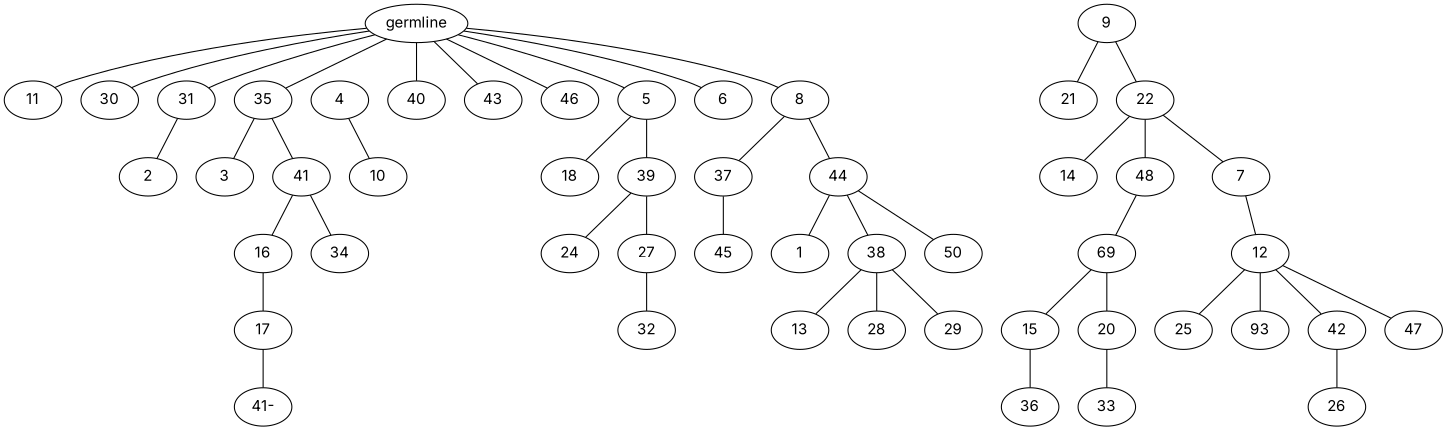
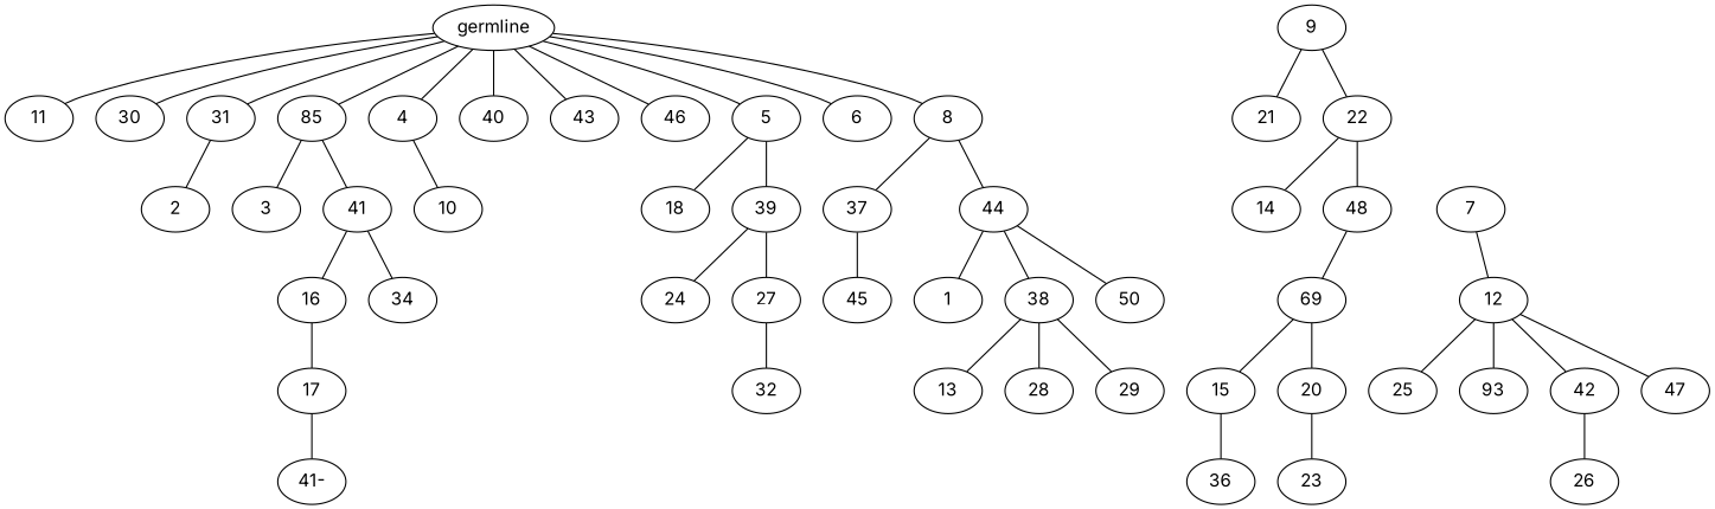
  graph {
    fontname=Inter
    node [fontname=Inter]
    edge [fontname=Inter]
    n1 [label=germline]
    n2 [label=11]
    n3 [label=30]
    n4 [label=31]
-   n5 [label=35]
+   n5 [label=85]
    n6 [label=4]
    n7 [label=40]
    n8 [label=43]
    n9 [label=46]
    n10 [label=5]
    n11 [label=6]
    n12 [label=8]
    n13 [label=2]
    n14 [label=3]
    n15 [label=41]
    n16 [label=10]
    n17 [label=18]
    n18 [label=39]
    n19 [label=37]
    n20 [label=44]
    n21 [label=16]
    n22 [label=34]
    n23 [label=17]
    n24 [label="41-"]
    n25 [label=24]
    n26 [label=27]
    n27 [label=32]
    n28 [label=45]
    n29 [label=1]
    n30 [label=38]
    n31 [label=50]
    n32 [label=9]
    n33 [label=21]
    n34 [label=22]
    n35 [label=13]
    n36 [label=28]
    n37 [label=29]
    n38 [label=14]
    n39 [label=48]
    n40 [label=7]
    n41 [label=69]
    n42 [label=12]
    n43 [label=15]
    n44 [label=20]
    n45 [label=36]
-   n46 [label=33]
+   n46 [label=23]
    n47 [label=25]
    n48 [label=93]
    n49 [label=42]
    n50 [label=47]
    n51 [label=26]
    n1 -- n2
    n1 -- n3
    n1 -- n4
    n1 -- n5
+   n1 -- n6
    n1 -- n7
    n1 -- n8
    n1 -- n9
    n1 -- n10
    n1 -- n11
    n1 -- n12
    n4 -- n13
    n5 -- n14
    n5 -- n15
    n6 -- n16
    n10 -- n17
    n10 -- n18
    n12 -- n19
    n12 -- n20
    n15 -- n21
    n15 -- n22
    n18 -- n25
    n18 -- n26
    n19 -- n28
    n20 -- n29
    n20 -- n30
    n20 -- n31
    n21 -- n23
    n23 -- n24
    n26 -- n27
    n30 -- n35
    n30 -- n36
    n30 -- n37
    n32 -- n33
    n32 -- n34
    n34 -- n38
    n34 -- n39
-   n34 -- n40
    n39 -- n41
    n40 -- n42
    n41 -- n43
    n41 -- n44
    n42 -- n47
    n42 -- n48
    n42 -- n49
    n42 -- n50
    n43 -- n45
    n44 -- n46
    n49 -- n51
  }
